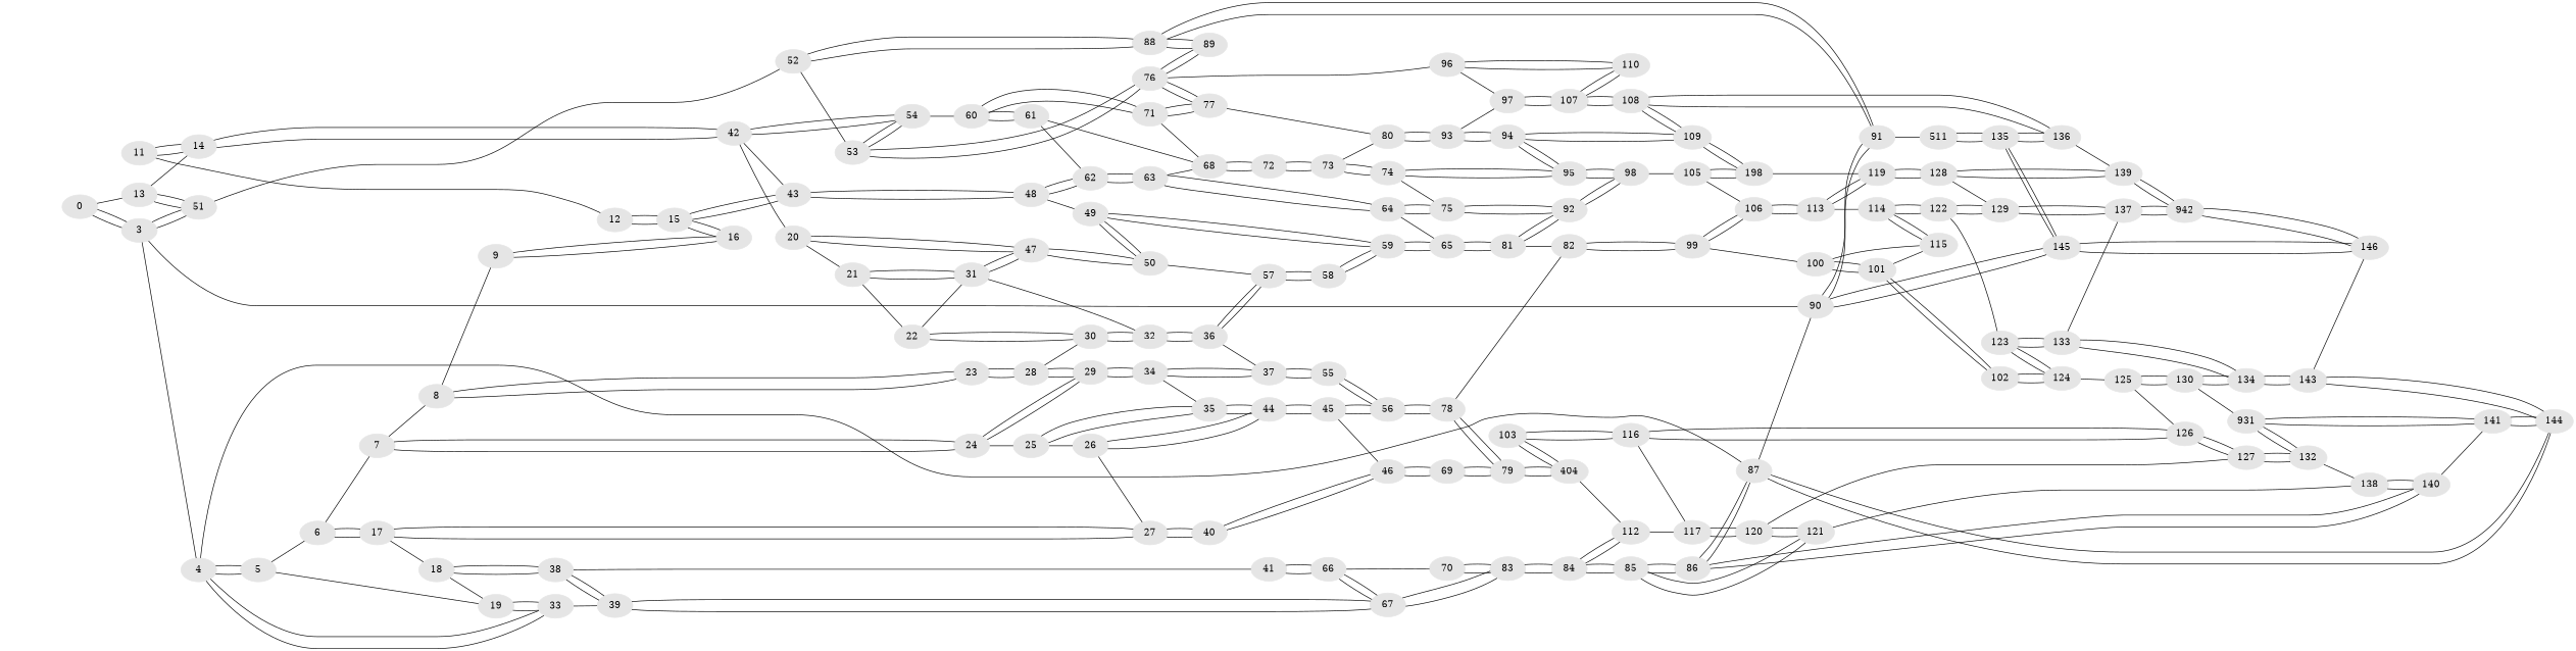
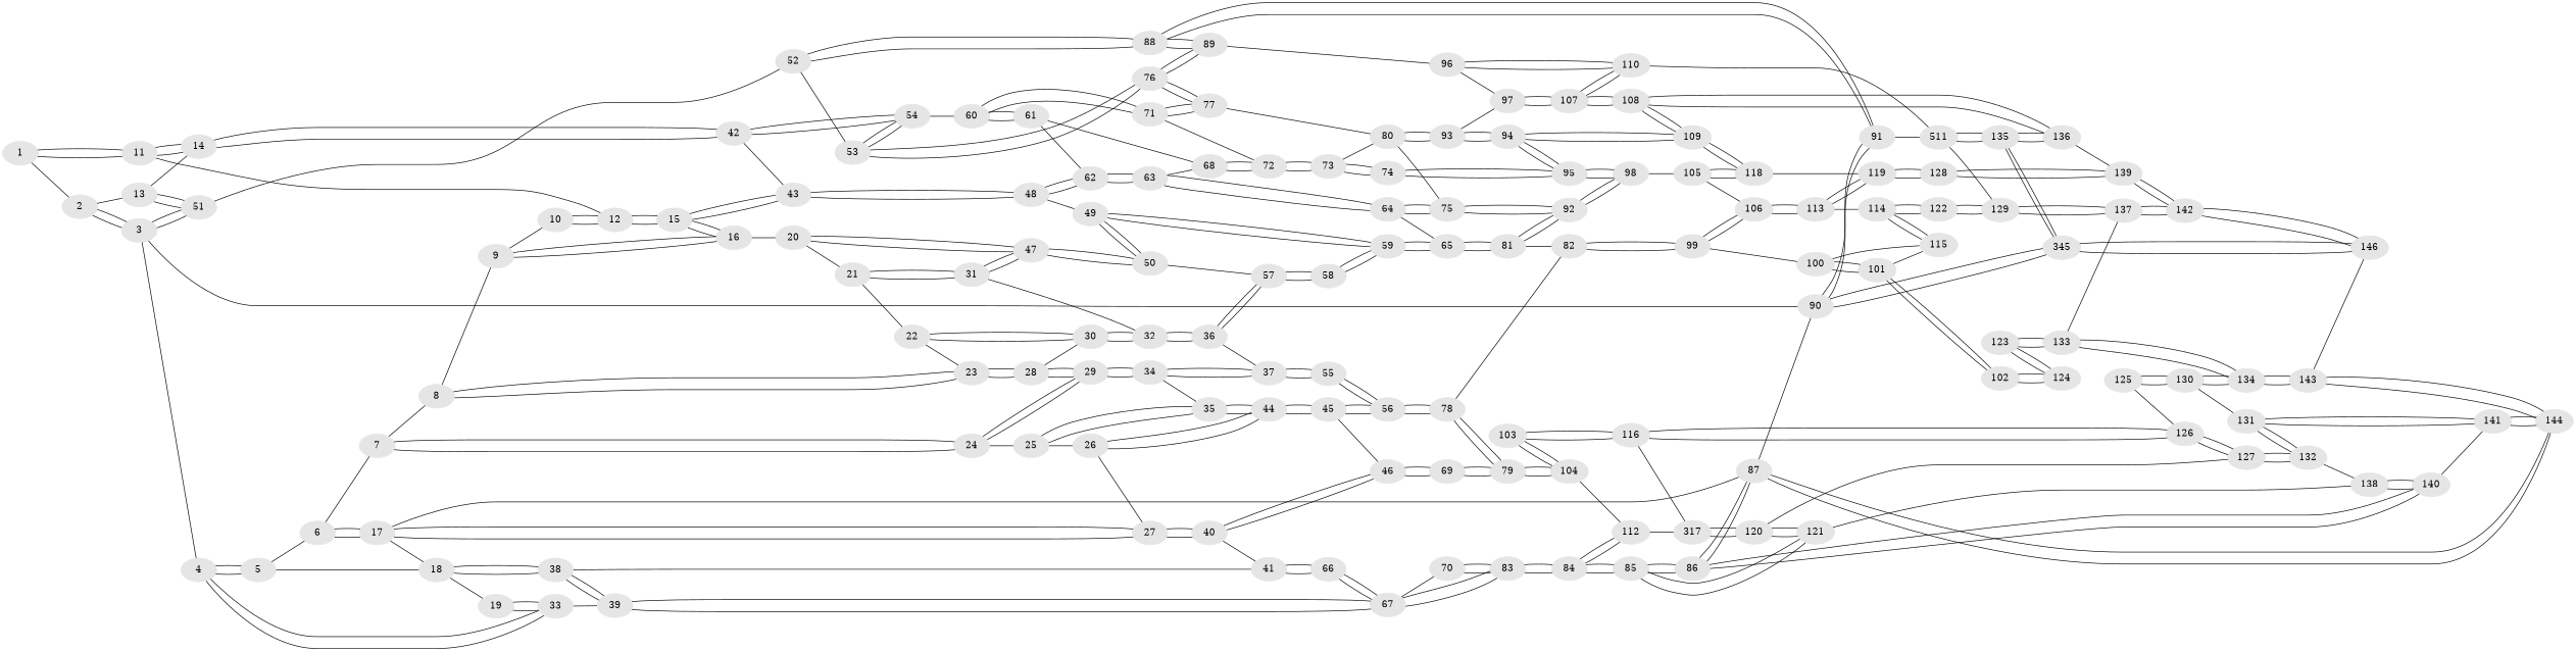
  graph {
    fontname="DejaVu Serif"
    rankdir=LR
    node [color=gray90 fontname="DejaVu Serif" style=filled]
    edge [fontname="DejaVu Serif"]
-   2 [label=0]
+   1
+   2
    11
    3
    13
    12
    14
    4
    51
    90
    5
    33
    87
    52
    91
-   145
+   145 [label=345]
    6
    19
    39
    144
    7
    17
    8
    24
    18
    27
    9
    23
    25
    29
+   10
    16
    28
    20
    15
    42
    43
    54
    48
    21
    47
    38
    40
    41
    22
    31
    50
    30
    32
    26
    35
    34
    44
    45
    46
    37
    36
    57
    67
    55
    58
    56
    66
    83
    69
    70
    60
    49
    62
    78
    79
    59
    63
    65
    53
    88
    76
    89
    77
    61
    71
    82
    81
    68
    72
    64
    75
    92
    84
    73
-   104 [label=404]
+   104
    80
    74
    95
    93
    98
    96
    99
    112
    94
    97
    100
    106
    85
    86
    121
-   117
+   117 [label=317]
    140
    138
    141
    n111 [label=511]
    110
    146
    135
    105
    109
    107
-   118 [label=198]
+   118
    108
    101
    115
    113
    102
    124
    103
    116
    125
    126
    119
    114
    136
    139
    120
    122
    128
    123
    129
    127
    132
    133
    137
    134
    130
-   131 [label=931]
-   142 [label=942]
+   131
+   142
    143
+   1 -- 2
+   1 -- 11
+   1 -- 11
    2 -- 3
    2 -- 3
    2 -- 13
    11 -- 12
    11 -- 14
    11 -- 14
    3 -- 4
    3 -- 51
    3 -- 51
    3 -- 90
    13 -- 14
    13 -- 51
    13 -- 51
    12 -- 15
    12 -- 15
    14 -- 42
    14 -- 42
    4 -- 5
    4 -- 5
    4 -- 33
    4 -- 33
-   4 -- 87
+   17 -- 87
    51 -- 52
    90 -- 91
    90 -- 91
    90 -- 145
    90 -- 145
    5 -- 6
-   5 -- 19
+   5 -- 18
    33 -- 39
    87 -- 90
    87 -- 144
    87 -- 144
    52 -- 53
    52 -- 88
    52 -- 88
    91 -- n111
    145 -- 146
    145 -- 146
    6 -- 7
    6 -- 17
    6 -- 17
    19 -- 33
    19 -- 33
    39 -- 67
    39 -- 67
    7 -- 8
    7 -- 24
    7 -- 24
    17 -- 18
    17 -- 27
    17 -- 27
    8 -- 9
    8 -- 23
    8 -- 23
    24 -- 25
    24 -- 29
    24 -- 29
    18 -- 19
    18 -- 38
    18 -- 38
    27 -- 40
    27 -- 40
+   9 -- 10
    9 -- 16
    9 -- 16
    23 -- 28
    23 -- 28
    25 -- 26
    25 -- 35
    25 -- 35
    29 -- 34
    29 -- 34
-   42 -- 20
+   10 -- 12
+   10 -- 12
+   16 -- 20
    28 -- 29
    28 -- 29
    28 -- 30
    20 -- 21
    20 -- 47
    20 -- 47
    15 -- 16
    15 -- 16
    15 -- 43
    15 -- 43
    42 -- 43
    42 -- 54
    42 -- 54
    43 -- 48
    43 -- 48
    54 -- 60
    48 -- 49
    48 -- 62
    48 -- 62
    21 -- 22
    21 -- 31
    21 -- 31
    47 -- 50
    47 -- 50
    38 -- 39
    38 -- 39
    38 -- 41
+   40 -- 41
    40 -- 46
    40 -- 46
    41 -- 66
    41 -- 66
-   22 -- 31
+   22 -- 23
    22 -- 30
    22 -- 30
    31 -- 47
    31 -- 47
    31 -- 32
    50 -- 57
    30 -- 32
    30 -- 32
    32 -- 36
    32 -- 36
    26 -- 27
    26 -- 44
    26 -- 44
    35 -- 44
    35 -- 44
    34 -- 35
    34 -- 37
    34 -- 37
    44 -- 45
    44 -- 45
    45 -- 46
    45 -- 56
    45 -- 56
    46 -- 69
    46 -- 69
    37 -- 55
    37 -- 55
    36 -- 37
    36 -- 57
    36 -- 57
    57 -- 58
    57 -- 58
    67 -- 83
    67 -- 83
    55 -- 56
    55 -- 56
    58 -- 59
    58 -- 59
    56 -- 78
    56 -- 78
    66 -- 67
    66 -- 67
-   66 -- 70
+   67 -- 70
    83 -- 84
    83 -- 84
    69 -- 79
    69 -- 79
    70 -- 83
    70 -- 83
    60 -- 61
    60 -- 61
    60 -- 71
    60 -- 71
    49 -- 50
    49 -- 50
    49 -- 59
    49 -- 59
    62 -- 63
    62 -- 63
    78 -- 79
    78 -- 79
    78 -- 82
    79 -- 104
    79 -- 104
    59 -- 65
    59 -- 65
    63 -- 68
    63 -- 64
    63 -- 64
    65 -- 81
    65 -- 81
    53 -- 54
    53 -- 54
    53 -- 76
    53 -- 76
    88 -- 91
    88 -- 91
    88 -- 89
    88 -- 89
    76 -- 89
    76 -- 89
    76 -- 77
    76 -- 77
-   76 -- 96
+   89 -- 96
    77 -- 80
    61 -- 62
    61 -- 68
    71 -- 77
    71 -- 77
-   71 -- 68
+   71 -- 72
    82 -- 99
    82 -- 99
    81 -- 82
    81 -- 92
    81 -- 92
    68 -- 72
    68 -- 72
    72 -- 73
    72 -- 73
    64 -- 65
    64 -- 75
    64 -- 75
    75 -- 92
    75 -- 92
    92 -- 98
    92 -- 98
    84 -- 112
    84 -- 112
    84 -- 85
    84 -- 85
    73 -- 80
    73 -- 74
    73 -- 74
    104 -- 112
    80 -- 93
    80 -- 93
-   74 -- 75
+   80 -- 75
    74 -- 95
    74 -- 95
    95 -- 98
    95 -- 98
    93 -- 94
    93 -- 94
    93 -- 97
    98 -- 105
    96 -- 97
    96 -- 110
    96 -- 110
    99 -- 100
    99 -- 106
    99 -- 106
    112 -- 117
    94 -- 95
    94 -- 95
    94 -- 109
    94 -- 109
    97 -- 107
    97 -- 107
    100 -- 101
    100 -- 101
    100 -- 115
    106 -- 113
    106 -- 113
    85 -- 86
    85 -- 86
    85 -- 121
    85 -- 121
    86 -- 87
    86 -- 87
    86 -- 140
    86 -- 140
    121 -- 138
    117 -- 120
    117 -- 120
    140 -- 141
    138 -- 140
    138 -- 140
    141 -- 144
    141 -- 144
    n111 -- 135
    n111 -- 135
+   110 -- n111
    135 -- 145
    135 -- 145
    135 -- 136
    135 -- 136
    105 -- 106
    105 -- 118
    105 -- 118
    109 -- 118
    109 -- 118
    107 -- 110
    107 -- 110
    107 -- 108
    107 -- 108
    118 -- 119
    108 -- 109
    108 -- 109
    108 -- 136
    108 -- 136
    101 -- 115
    101 -- 102
    101 -- 102
    113 -- 119
    113 -- 119
    113 -- 114
    102 -- 124
    102 -- 124
-   124 -- 125
    103 -- 104
    103 -- 104
    103 -- 116
    103 -- 116
    116 -- 117
    116 -- 126
    116 -- 126
    125 -- 126
    125 -- 130
    125 -- 130
    126 -- 127
    126 -- 127
    119 -- 128
    119 -- 128
    114 -- 115
    114 -- 115
    114 -- 122
    114 -- 122
    136 -- 139
    139 -- 142
    139 -- 142
    120 -- 121
    120 -- 121
    120 -- 127
-   122 -- 123
    122 -- 129
    122 -- 129
    128 -- 139
    128 -- 139
-   128 -- 129
+   n111 -- 129
    123 -- 124
    123 -- 124
    123 -- 133
    123 -- 133
    129 -- 137
    129 -- 137
    127 -- 132
    127 -- 132
    132 -- 138
    133 -- 137
    133 -- 134
    133 -- 134
    137 -- 142
    137 -- 142
    134 -- 143
    134 -- 143
    130 -- 134
    130 -- 134
    130 -- 131
    131 -- 141
    131 -- 141
    131 -- 132
    131 -- 132
    142 -- 146
    142 -- 146
    143 -- 144
    143 -- 144
    143 -- 146
  }
